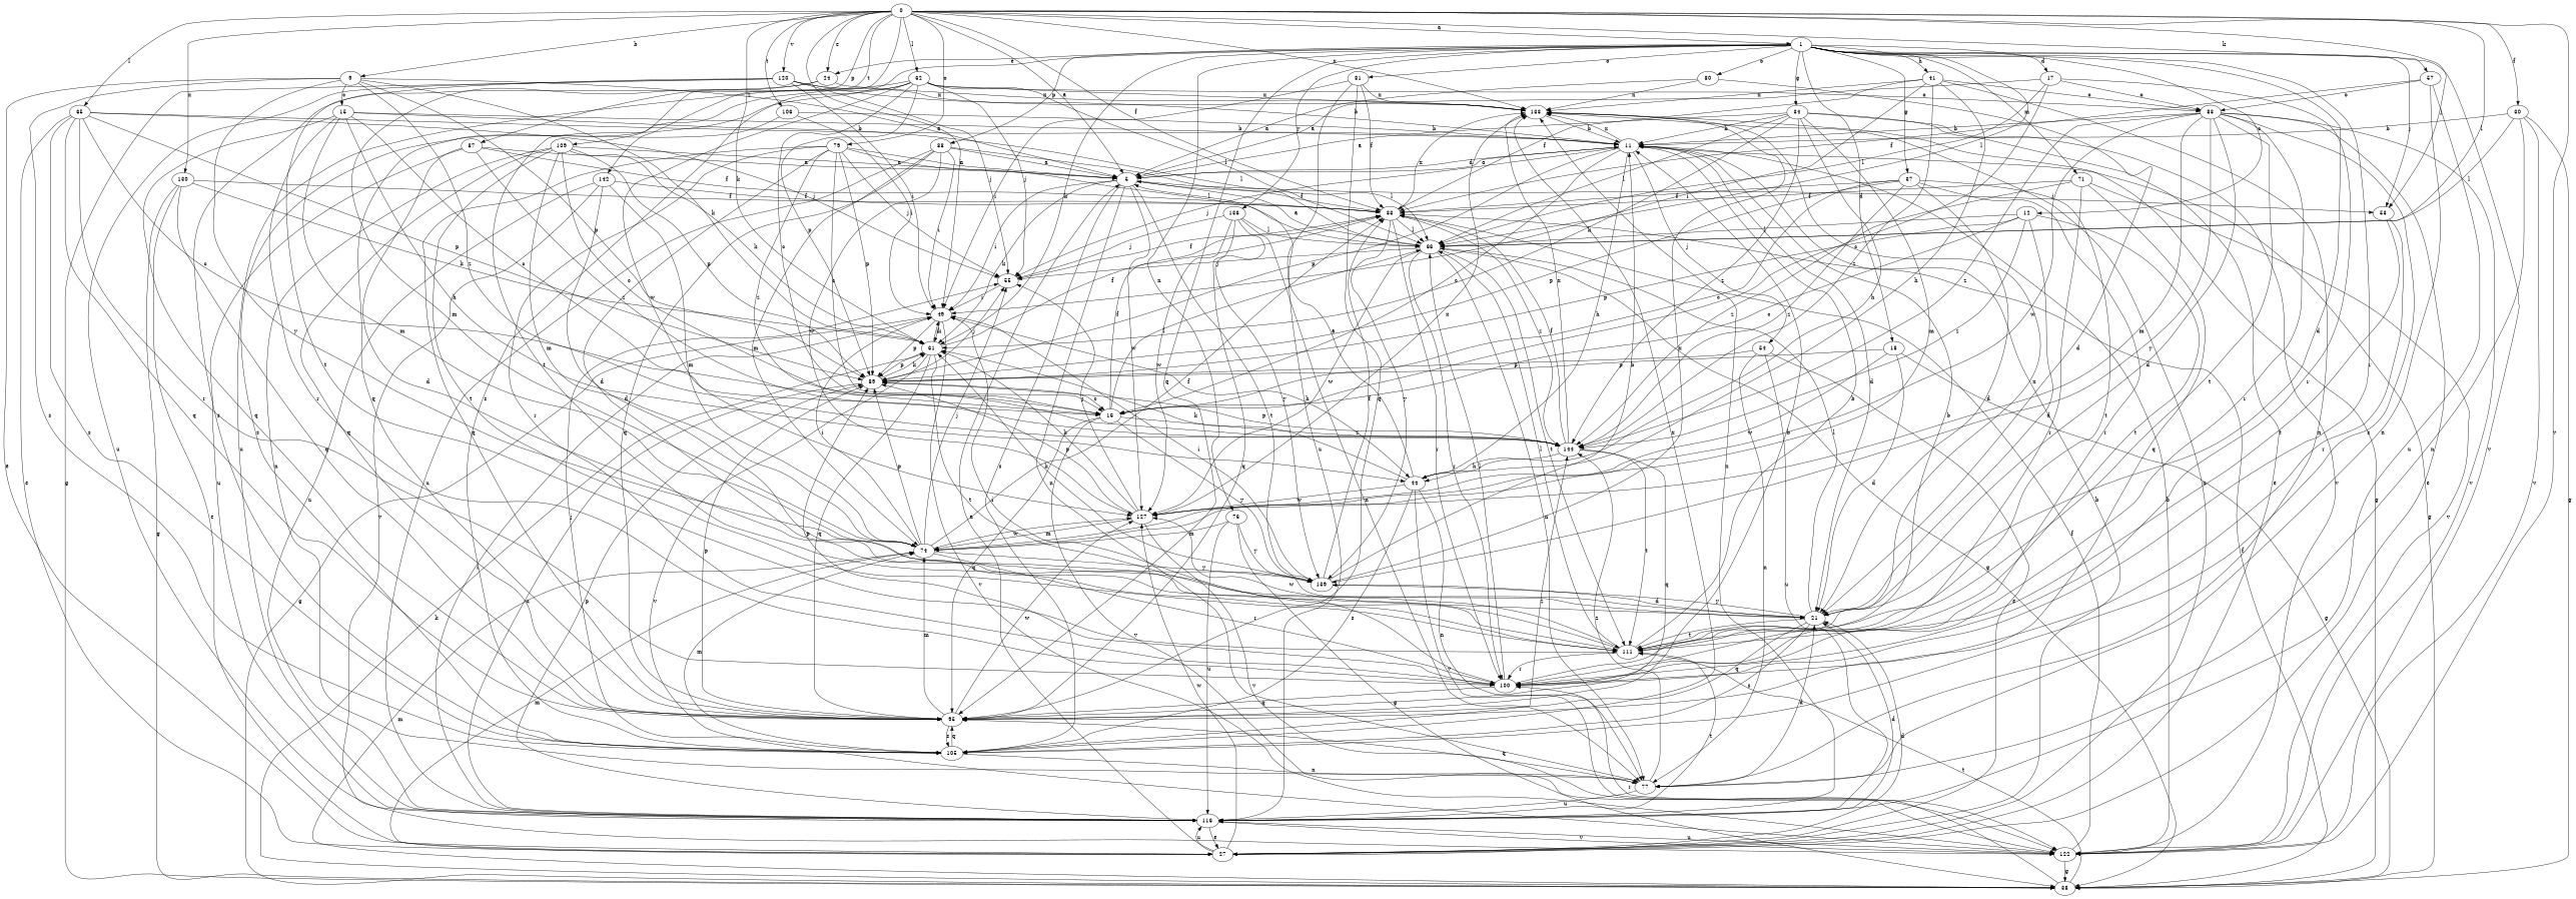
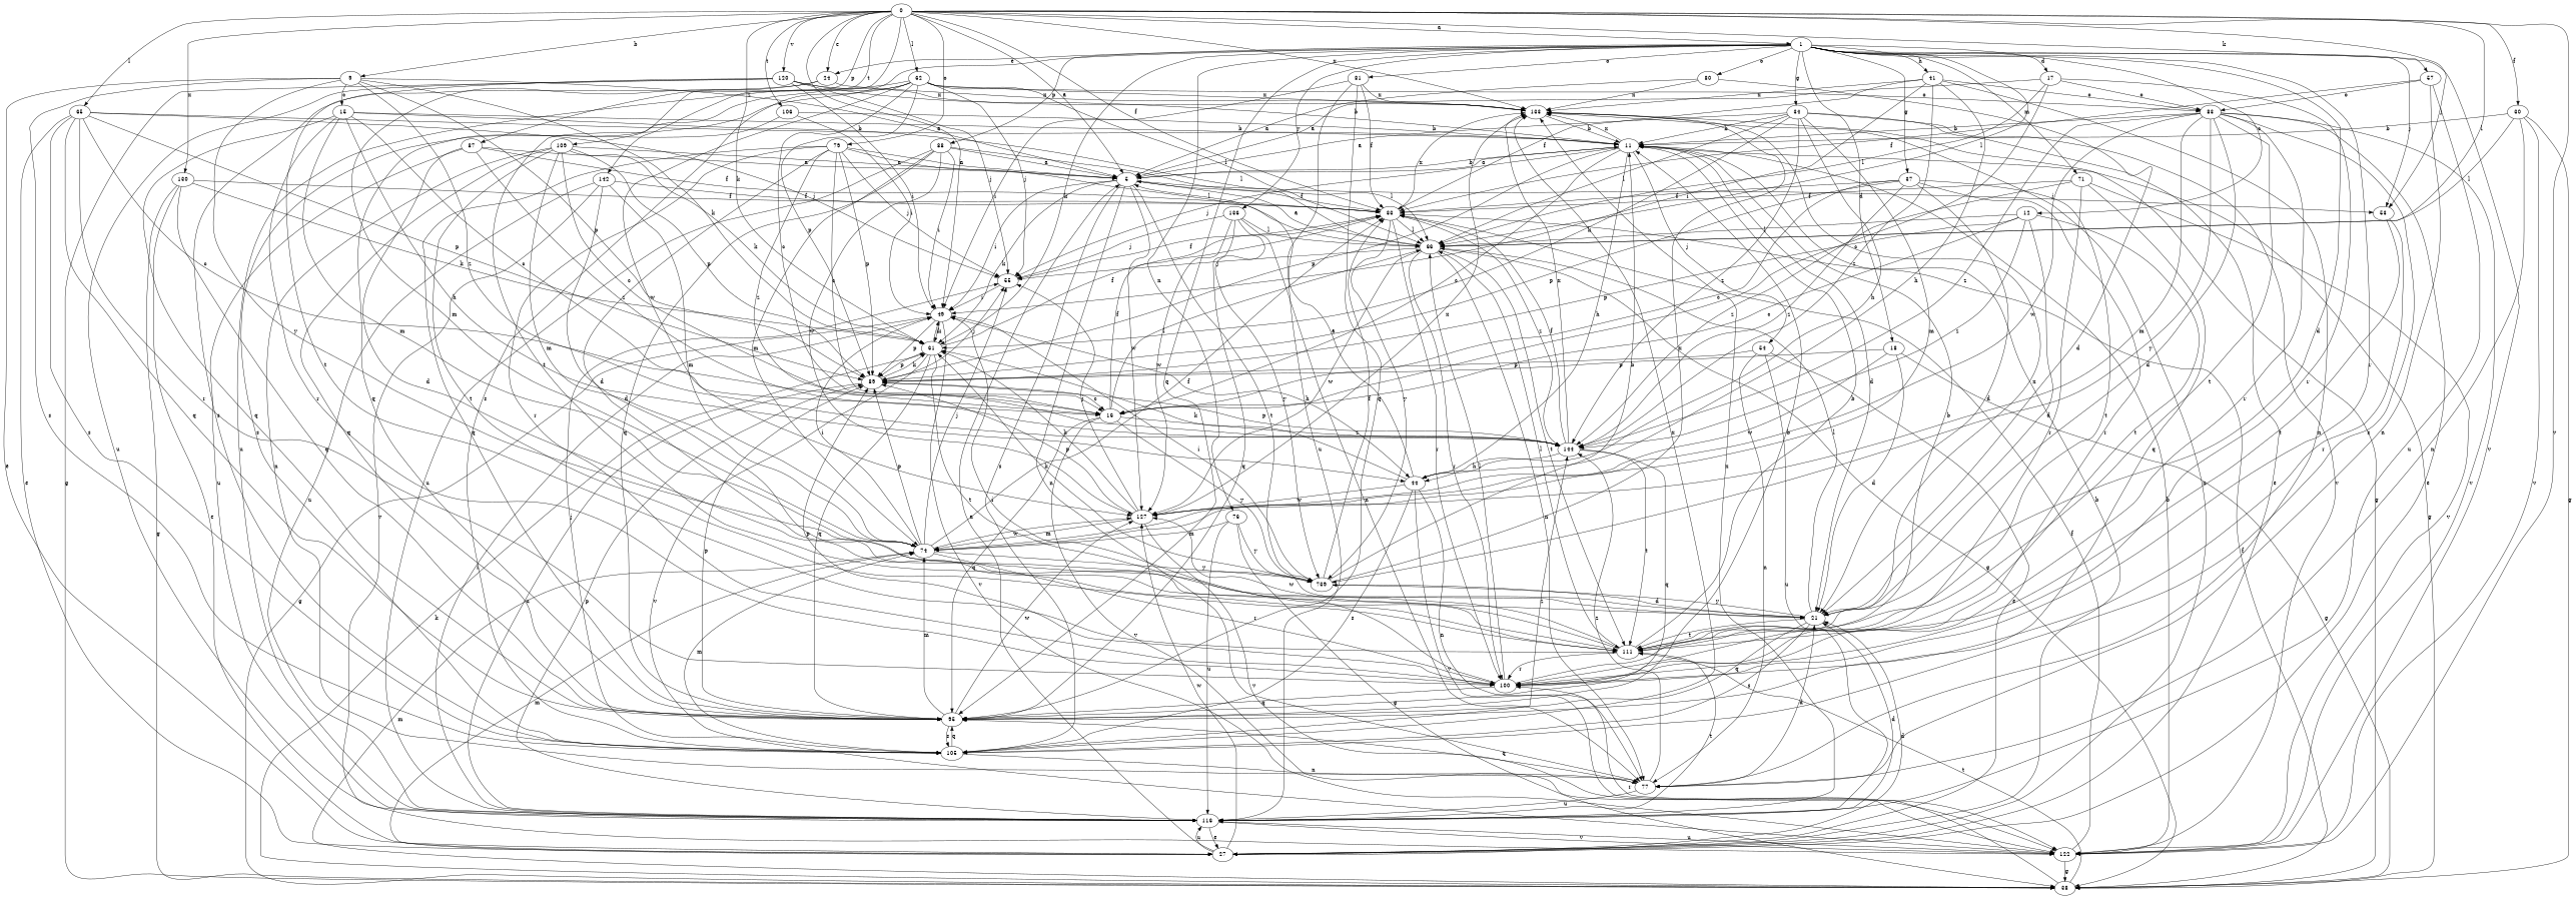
  strict digraph {
    0
    1
    5
    9
    24
    30
    33
    49
    53
    57
    61
    62
    65
    66
    79
    87
    106
    109
    120
    122
    130
    133
    142
    12
    17
    18
    21
    34
    37
    41
    71
    76
    80
    81
    88
    95
    100
    105
    136
    11
    77
    111
    127
    15
    27
    89
-   139
+   139 [label=739]
    144
    n49 [label=74]
    38
    44
    83
    116
    16
    55
    54
    0 -> 1 [label=a]
    0 -> 5 [label=a]
    0 -> 9 [label=b]
    0 -> 24 [label=e]
    0 -> 30 [label=f]
    0 -> 33 [label=f]
    0 -> 49 [label=i]
    0 -> 53 [label=j]
    0 -> 57 [label=k]
    0 -> 61 [label=k]
    0 -> 62 [label=l]
    0 -> 65 [label=l]
    0 -> 66 [label=l]
    0 -> 79 [label=o]
    0 -> 87 [label=p]
    0 -> 106 [label=t]
    0 -> 109 [label=t]
    0 -> 120 [label=v]
    0 -> 122 [label=v]
    0 -> 130 [label=x]
    0 -> 133 [label=x]
    0 -> 142 [label=z]
    1 -> 24 [label=e]
    1 -> 53 [label=j]
    1 -> 61 [label=k]
    1 -> 66 [label=l]
    1 -> 122 [label=v]
    1 -> 12 [label=c]
    1 -> 17 [label=d]
    1 -> 18 [label=d]
    1 -> 21 [label=d]
    1 -> 34 [label=g]
    1 -> 37 [label=g]
    1 -> 41 [label=h]
    1 -> 71 [label=m]
    1 -> 76 [label=n]
    1 -> 80 [label=o]
    1 -> 81 [label=o]
    1 -> 88 [label=p]
    1 -> 95 [label=q]
    1 -> 100 [label=r]
    1 -> 105 [label=s]
    1 -> 136 [label=y]
    5 -> 33 [label=f]
    5 -> 49 [label=i]
    5 -> 53 [label=j]
    5 -> 61 [label=k]
    5 -> 105 [label=s]
-   5 -> 11 [label=d]
+   5 -> 11 [label=b]
    5 -> 77 [label=n]
    5 -> 111 [label=t]
    5 -> 127 [label=w]
    9 -> 5 [label=a]
    9 -> 61 [label=k]
    9 -> 105 [label=s]
    9 -> 15 [label=c]
    9 -> 27 [label=e]
    9 -> 89 [label=p]
    9 -> 139 [label=y]
    9 -> 144 [label=z]
    24 -> 133 [label=x]
    24 -> 105 [label=s]
    24 -> n49 [label=m]
    30 -> 66 [label=l]
    30 -> 122 [label=v]
    30 -> 11 [label=b]
    30 -> 77 [label=n]
    30 -> 38 [label=g]
    33 -> 66 [label=l]
    33 -> 133 [label=x]
    33 -> 100 [label=r]
    33 -> 139 [label=y]
    33 -> 144 [label=z]
    49 -> 61 [label=k]
    49 -> 122 [label=v]
    49 -> 89 [label=p]
    49 -> 38 [label=g]
    49 -> 44 [label=h]
    53 -> 100 [label=r]
    53 -> 111 [label=t]
    57 -> 33 [label=f]
    57 -> 77 [label=n]
    57 -> 83 [label=o]
    57 -> 116 [label=u]
    61 -> 33 [label=f]
    61 -> 49 [label=i]
    61 -> 122 [label=v]
    61 -> 95 [label=q]
    61 -> 111 [label=t]
    61 -> 89 [label=p]
    62 -> 66 [label=l]
    62 -> 133 [label=x]
    62 -> 95 [label=q]
    62 -> 111 [label=t]
    62 -> 127 [label=w]
    62 -> 89 [label=p]
    62 -> 83 [label=o]
    62 -> 116 [label=u]
    62 -> 16 [label=c]
    62 -> 55 [label=j]
    65 -> 95 [label=q]
    65 -> 100 [label=r]
    65 -> 105 [label=s]
    65 -> 11 [label=b]
    65 -> 27 [label=e]
    65 -> 89 [label=p]
    65 -> 16 [label=c]
    65 -> 55 [label=j]
    66 -> 5 [label=a]
    66 -> 100 [label=r]
    66 -> 77 [label=n]
    66 -> 111 [label=t]
    66 -> 127 [label=w]
    66 -> 38 [label=g]
    66 -> 55 [label=j]
    79 -> 5 [label=a]
    79 -> 66 [label=l]
    79 -> 21 [label=d]
    79 -> 95 [label=q]
    79 -> 100 [label=r]
    79 -> 89 [label=p]
    79 -> 144 [label=z]
    79 -> 16 [label=c]
    79 -> 55 [label=j]
    87 -> 5 [label=a]
    87 -> 33 [label=f]
    87 -> 21 [label=d]
    87 -> 144 [label=z]
    87 -> 116 [label=u]
    106 -> 49 [label=i]
    106 -> 105 [label=s]
    106 -> 11 [label=b]
    109 -> 5 [label=a]
    109 -> 61 [label=k]
    109 -> 95 [label=q]
    109 -> 77 [label=n]
    109 -> 111 [label=t]
    109 -> 89 [label=p]
    109 -> n49 [label=m]
    109 -> 16 [label=c]
    120 -> 49 [label=i]
    120 -> 133 [label=x]
    120 -> 11 [label=b]
    120 -> 111 [label=t]
    120 -> 38 [label=g]
    120 -> 116 [label=u]
    120 -> 55 [label=j]
    122 -> 33 [label=f]
    122 -> 11 [label=b]
    122 -> 38 [label=g]
    122 -> 116 [label=u]
    130 -> 33 [label=f]
    130 -> 61 [label=k]
    130 -> 95 [label=q]
    130 -> 27 [label=e]
    130 -> 38 [label=g]
    133 -> 11 [label=b]
    133 -> 38 [label=g]
    142 -> 33 [label=f]
    142 -> 122 [label=v]
    142 -> 21 [label=d]
    142 -> n49 [label=m]
    142 -> 116 [label=u]
    12 -> 66 [label=l]
    12 -> 21 [label=d]
    12 -> 111 [label=t]
    12 -> 89 [label=p]
    12 -> 144 [label=z]
    12 -> 16 [label=c]
    17 -> 5 [label=a]
    17 -> 66 [label=l]
    17 -> 100 [label=r]
    17 -> 83 [label=o]
    17 -> 16 [label=c]
    18 -> 21 [label=d]
    18 -> 127 [label=w]
    18 -> 89 [label=p]
    18 -> 38 [label=g]
    21 -> 66 [label=l]
    21 -> 95 [label=q]
    21 -> 105 [label=s]
    21 -> 111 [label=t]
    21 -> 139 [label=y]
    34 -> 5 [label=a]
    34 -> 61 [label=k]
    34 -> 66 [label=l]
    34 -> 122 [label=v]
    34 -> 11 [label=b]
    34 -> 27 [label=e]
    34 -> 144 [label=z]
    34 -> n49 [label=m]
    34 -> 44 [label=h]
    37 -> 33 [label=f]
    37 -> 21 [label=d]
    37 -> 100 [label=r]
    37 -> 111 [label=t]
    37 -> 89 [label=p]
    37 -> 144 [label=z]
    37 -> 16 [label=c]
    41 -> 33 [label=f]
    41 -> 49 [label=i]
    41 -> 133 [label=x]
    41 -> 77 [label=n]
    41 -> 144 [label=z]
    41 -> 44 [label=h]
    41 -> 83 [label=o]
    71 -> 33 [label=f]
    71 -> 122 [label=v]
    71 -> 95 [label=q]
    71 -> 100 [label=r]
    71 -> 144 [label=z]
    76 -> 139 [label=y]
    76 -> n49 [label=m]
    76 -> 38 [label=g]
    76 -> 116 [label=u]
    80 -> 5 [label=a]
    80 -> 133 [label=x]
    80 -> 21 [label=d]
    81 -> 33 [label=f]
    81 -> 49 [label=i]
    81 -> 133 [label=x]
    81 -> 95 [label=q]
    81 -> 116 [label=u]
    88 -> 5 [label=a]
    88 -> 49 [label=i]
    88 -> 66 [label=l]
    88 -> 95 [label=q]
    88 -> 127 [label=w]
    88 -> n49 [label=m]
    88 -> 116 [label=u]
    95 -> 105 [label=s]
    95 -> 11 [label=b]
    95 -> 127 [label=w]
    95 -> 89 [label=p]
    95 -> n49 [label=m]
    100 -> 49 [label=i]
    100 -> 66 [label=l]
    100 -> 95 [label=q]
    100 -> 11 [label=b]
    100 -> 89 [label=p]
    105 -> 133 [label=x]
    105 -> 95 [label=q]
    105 -> 77 [label=n]
    105 -> 144 [label=z]
    105 -> n49 [label=m]
    105 -> 55 [label=j]
    136 -> 66 [label=l]
    136 -> 95 [label=q]
    136 -> 77 [label=n]
    136 -> 127 [label=w]
    136 -> 139 [label=y]
    136 -> 55 [label=j]
    11 -> 5 [label=a]
    11 -> 133 [label=x]
    11 -> 21 [label=d]
    11 -> 89 [label=p]
    11 -> 38 [label=g]
    11 -> 44 [label=h]
    11 -> 16 [label=c]
    11 -> 55 [label=j]
    11 -> 54 [label=j]
    77 -> 21 [label=d]
    77 -> 95 [label=q]
    77 -> 144 [label=z]
    77 -> 116 [label=u]
    111 -> 66 [label=l]
    111 -> 133 [label=x]
    111 -> 100 [label=r]
    111 -> 11 [label=b]
    111 -> 127 [label=w]
    127 -> 61 [label=k]
    127 -> 122 [label=v]
    127 -> 133 [label=x]
    127 -> 89 [label=p]
    127 -> n49 [label=m]
    127 -> 55 [label=j]
    15 -> 66 [label=l]
    15 -> 95 [label=q]
    15 -> 100 [label=r]
    15 -> 11 [label=b]
    15 -> n49 [label=m]
    15 -> 44 [label=h]
    15 -> 16 [label=c]
    27 -> 5 [label=a]
    27 -> 133 [label=x]
    27 -> 21 [label=d]
    27 -> 11 [label=b]
    27 -> 127 [label=w]
    27 -> n49 [label=m]
    27 -> 116 [label=u]
    89 -> 61 [label=k]
    89 -> 116 [label=u]
    89 -> 16 [label=c]
    89 -> 55 [label=j]
    139 -> 33 [label=f]
    139 -> 49 [label=i]
    139 -> 61 [label=k]
    139 -> 133 [label=x]
    139 -> 21 [label=d]
    139 -> 11 [label=b]
    144 -> 33 [label=f]
    144 -> 133 [label=x]
    144 -> 95 [label=q]
    144 -> 111 [label=t]
    144 -> 89 [label=p]
    144 -> 44 [label=h]
    n49 -> 33 [label=f]
    n49 -> 49 [label=i]
    n49 -> 100 [label=r]
    n49 -> 127 [label=w]
    n49 -> 89 [label=p]
    n49 -> 139 [label=y]
    n49 -> 55 [label=j]
    38 -> 33 [label=f]
    38 -> 61 [label=k]
    38 -> 100 [label=r]
    38 -> 111 [label=t]
    38 -> n49 [label=m]
    44 -> 5 [label=a]
    44 -> 61 [label=k]
    44 -> 122 [label=v]
    44 -> 105 [label=s]
    44 -> 77 [label=n]
    44 -> 127 [label=w]
    83 -> 122 [label=v]
    83 -> 21 [label=d]
    83 -> 100 [label=r]
    83 -> 105 [label=s]
    83 -> 11 [label=b]
    83 -> 111 [label=t]
    83 -> 127 [label=w]
    83 -> 27 [label=e]
    83 -> 139 [label=y]
    83 -> 144 [label=z]
    83 -> n49 [label=m]
    116 -> 49 [label=i]
    116 -> 122 [label=v]
    116 -> 133 [label=x]
    116 -> 21 [label=d]
    116 -> 111 [label=t]
    116 -> 27 [label=e]
    116 -> 89 [label=p]
    16 -> 33 [label=f]
    16 -> 66 [label=l]
    16 -> 122 [label=v]
    16 -> 95 [label=q]
    16 -> 139 [label=y]
    16 -> 144 [label=z]
    55 -> 33 [label=f]
    55 -> 49 [label=i]
    54 -> 77 [label=n]
    54 -> 27 [label=e]
    54 -> 89 [label=p]
    54 -> 116 [label=u]
  }
